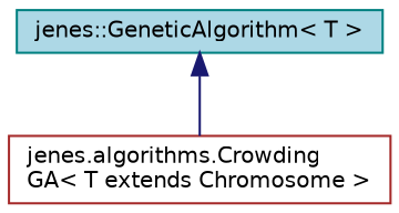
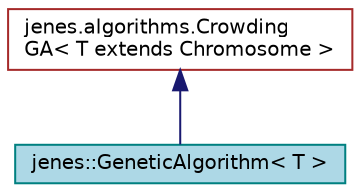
  digraph {
    node [fontname=Helvetica fontsize=10 shape=record style=filled]
    n1 [color=brown fillcolor=white fontcolor=black height=0.2 label="jenes.algorithms.Crowding\lGA\< T extends Chromosome \>" width=0.4]
    n2 [color=teal fillcolor=lightblue height=0.2 label="jenes::GeneticAlgorithm\< T \>" width=0.4]
-   n2 -> n1 [color=midnightblue dir=back fontname=Helvetica fontsize=10 labelfontname=Helvetica labelfontsize=10 style=solid]
+   n1 -> n2 [color=midnightblue dir=back fontname=Helvetica fontsize=10 labelfontname=Helvetica labelfontsize=10 style=solid]
  }
